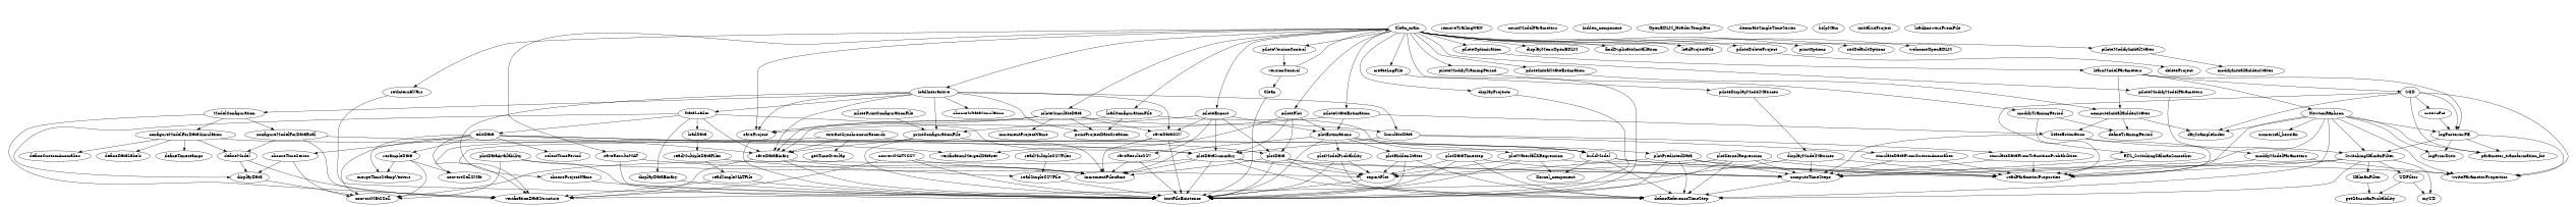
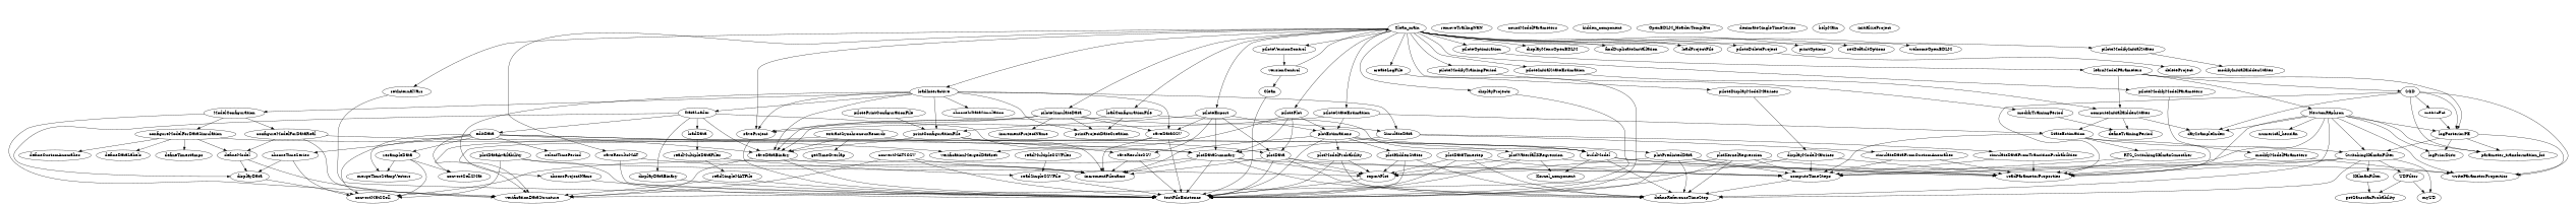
  digraph {
    n1 [label=Clean_main]
    loadConfigurationFile
    piloteSimulateData
    piloteModifyModelParameters
    piloteModifyTrainingPeriod
    piloteOptimization
    createLogFile
    displayMenuOpenBDLM
    displayProjects
    findDuplicateInstallation
    loadInteractive
    loadProjectFile
    piloteDeleteProject
    piloteDisplayModelMatrices
    piloteExport
    printOptions
    saveProject
    saveResultsMAT
    setDefaultOptions
    setInternalVars
    welcomeOpenBDLM
    piloteInitialStateEstimation
    piloteModifyInitialStates
    piloteStateEstimation
    piloteVersionControl
    pilotePlot
    saveDataBinary
    buildModel
    printProjectDateCreation
    SimulateData
    incrementProjectName
    saveDataCSV
    modifyModelParameters
    modifyTrainingPeriod
    learnModelParameters
    testFileExistence
    DataLoader
    ModelConfiguration
    chooseProjectName
    chooseIsDataSimulation
    printConfigurationFile
    deleteProject
    displayModelMatrices
    plotDataSummary
    plotData
    saveResultsCSV
    plotEstimations
    incrementFilename
    computeInitialHiddenStates
    modifyInitialHiddenStates
    StateEstimation
    versionControl
    verificationMergedDataset
    verificationDataStructure
    defineReferenceTimeStep
    readParameterProperties
    writeParameterProperties
    Kernel_component
    simulateDataFromCustomAnomalies
    simulateDataFromTransitionProbabilities
    defineTrainingPeriod
    NewtonRaphson
    logPosteriorPE
    SGD
    displayData
    displayDataBinary
    editData
    loadData
    configureModelForDataReal
    configureModelForDataSimulation
    computeTimeSteps
    convertMat2Cell
    exportPlot
    plotHiddenStates
    plotModelProbability
    plotPredictedData
    plotWaterfallKRegression
    day2sampleIndex
    SwitchingKalmanFilter
    RTS_SwitchingKalmanSmoother
    Clean
    chooseTimeSeries
    mergeTimeStampVectors
    resampleData
    convertCell2Mat
    selectTimePeriod
    readMultipleDataFiles
    readSingleCSVFile
    readSingleMATFile
    extractSynchronousRecords
    getTimeOverlap
    readMultipleCSVFiles
    defineModel
    defineCustomAnomalies
    defineDataLabels
    defineTimestamps
    logPriorDistr
    numerical_hessian
    parameter_transformation_fct
    KalmanFilter
    UDFilter
    myUD
    getGaussianProbability
    metricFct
    convertMAT2CSV
    pilotePrintConfigurationFile
    plotDataAvailability
    plotDataTimestep
    plotKernelRegression
    removeTrailingNaN
    countModelParameters
    hidden_component
    OpenBDLM_HeaderTemplate
    decimateSingleTimeSeries
    helpMain
    initializeProject
-   loadAnswersFromFile
    n1 -> loadConfigurationFile
    n1 -> piloteSimulateData
    n1 -> piloteModifyModelParameters
    n1 -> piloteModifyTrainingPeriod
    n1 -> piloteOptimization
    n1 -> createLogFile
    n1 -> displayMenuOpenBDLM
    n1 -> displayProjects
    n1 -> findDuplicateInstallation
    n1 -> loadInteractive
    n1 -> loadProjectFile
    n1 -> piloteDeleteProject
    n1 -> piloteDisplayModelMatrices
    n1 -> piloteExport
    n1 -> printOptions
    n1 -> saveProject
    n1 -> saveResultsMAT
    n1 -> setDefaultOptions
    n1 -> setInternalVars
    n1 -> welcomeOpenBDLM
    n1 -> piloteInitialStateEstimation
    n1 -> piloteModifyInitialStates
    n1 -> piloteStateEstimation
    n1 -> piloteVersionControl
    n1 -> pilotePlot
    loadConfigurationFile -> saveDataBinary
    loadConfigurationFile -> buildModel
    loadConfigurationFile -> printProjectDateCreation
    piloteSimulateData -> saveProject
    piloteSimulateData -> saveDataBinary
    piloteSimulateData -> printProjectDateCreation
    piloteSimulateData -> SimulateData
    piloteSimulateData -> incrementProjectName
    piloteSimulateData -> saveDataCSV
    piloteModifyModelParameters -> modifyModelParameters
    piloteModifyTrainingPeriod -> modifyTrainingPeriod
    piloteOptimization -> learnModelParameters
    createLogFile -> testFileExistence
    displayProjects -> testFileExistence
    loadInteractive -> saveProject
    loadInteractive -> saveDataBinary
    loadInteractive -> printProjectDateCreation
    loadInteractive -> SimulateData
    loadInteractive -> saveDataCSV
    loadInteractive -> DataLoader
    loadInteractive -> ModelConfiguration
    loadInteractive -> chooseProjectName
    loadInteractive -> chooseIsDataSimulation
    loadInteractive -> printConfigurationFile
    piloteDeleteProject -> deleteProject
    piloteDisplayModelMatrices -> displayModelMatrices
    piloteExport -> saveDataCSV
    piloteExport -> printConfigurationFile
    piloteExport -> plotDataSummary
    piloteExport -> plotData
    piloteExport -> saveResultsCSV
    piloteExport -> plotEstimations
    saveProject -> testFileExistence
    saveResultsMAT -> testFileExistence
    saveResultsMAT -> incrementFilename
    setInternalVars -> testFileExistence
    piloteInitialStateEstimation -> computeInitialHiddenStates
    piloteModifyInitialStates -> modifyInitialHiddenStates
    piloteStateEstimation -> saveProject
    piloteStateEstimation -> plotEstimations
    piloteStateEstimation -> StateEstimation
    piloteVersionControl -> versionControl
    pilotePlot -> plotDataSummary
    pilotePlot -> plotData
    pilotePlot -> plotEstimations
    pilotePlot -> verificationMergedDataset
    saveDataBinary -> testFileExistence
    saveDataBinary -> incrementFilename
    saveDataBinary -> verificationDataStructure
    buildModel -> defineReferenceTimeStep
    buildModel -> readParameterProperties
    buildModel -> writeParameterProperties
    buildModel -> Kernel_component
    SimulateData -> plotDataSummary
    SimulateData -> simulateDataFromCustomAnomalies
    SimulateData -> simulateDataFromTransitionProbabilities
    saveDataCSV -> testFileExistence
    saveDataCSV -> incrementFilename
    saveDataCSV -> verificationDataStructure
    modifyModelParameters -> readParameterProperties
    modifyModelParameters -> writeParameterProperties
    modifyTrainingPeriod -> defineTrainingPeriod
    learnModelParameters -> computeInitialHiddenStates
    learnModelParameters -> NewtonRaphson
    learnModelParameters -> logPosteriorPE
    learnModelParameters -> SGD
    DataLoader -> saveDataBinary
    DataLoader -> plotDataSummary
    DataLoader -> displayData
    DataLoader -> displayDataBinary
    DataLoader -> editData
    DataLoader -> loadData
    ModelConfiguration -> verificationDataStructure
    ModelConfiguration -> configureModelForDataReal
    ModelConfiguration -> configureModelForDataSimulation
    chooseProjectName -> testFileExistence
    printConfigurationFile -> saveDataBinary
-   printConfigurationFile -> testFileExistence
+   printConfigurationFile -> saveResultsCSV
    printConfigurationFile -> incrementFilename
    displayModelMatrices -> verificationDataStructure
    displayModelMatrices -> readParameterProperties
    displayModelMatrices -> computeTimeSteps
    plotDataSummary -> testFileExistence
    plotDataSummary -> incrementFilename
    plotDataSummary -> defineReferenceTimeStep
    plotDataSummary -> computeTimeSteps
    plotDataSummary -> convertMat2Cell
    plotDataSummary -> exportPlot
    plotData -> testFileExistence
    plotData -> incrementFilename
    plotData -> defineReferenceTimeStep
    plotData -> computeTimeSteps
    plotData -> exportPlot
    saveResultsCSV -> testFileExistence
    saveResultsCSV -> incrementFilename
    plotEstimations -> testFileExistence
    plotEstimations -> incrementFilename
    plotEstimations -> plotHiddenStates
    plotEstimations -> plotModelProbability
    plotEstimations -> plotPredictedData
    plotEstimations -> plotWaterfallKRegression
    computeInitialHiddenStates -> StateEstimation
    computeInitialHiddenStates -> defineTrainingPeriod
    computeInitialHiddenStates -> day2sampleIndex
    StateEstimation -> readParameterProperties
    StateEstimation -> computeTimeSteps
    StateEstimation -> SwitchingKalmanFilter
-   modifyTrainingPeriod -> RTS_SwitchingKalmanSmoother
+   StateEstimation -> RTS_SwitchingKalmanSmoother
    versionControl -> n1
    versionControl -> Clean
    simulateDataFromCustomAnomalies -> readParameterProperties
    simulateDataFromCustomAnomalies -> computeTimeSteps
    simulateDataFromTransitionProbabilities -> readParameterProperties
    simulateDataFromTransitionProbabilities -> computeTimeSteps
    NewtonRaphson -> defineReferenceTimeStep
    NewtonRaphson -> readParameterProperties
    NewtonRaphson -> writeParameterProperties
    NewtonRaphson -> logPosteriorPE
    NewtonRaphson -> computeTimeSteps
    NewtonRaphson -> day2sampleIndex
    NewtonRaphson -> SwitchingKalmanFilter
    NewtonRaphson -> logPriorDistr
    NewtonRaphson -> numerical_hessian
    NewtonRaphson -> parameter_transformation_fct
    logPosteriorPE -> writeParameterProperties
    logPosteriorPE -> SwitchingKalmanFilter
    logPosteriorPE -> logPriorDistr
    logPosteriorPE -> parameter_transformation_fct
    SGD -> readParameterProperties
    SGD -> writeParameterProperties
    SGD -> logPosteriorPE
    SGD -> day2sampleIndex
    SGD -> parameter_transformation_fct
    SGD -> metricFct
    displayData -> convertMat2Cell
    displayDataBinary -> testFileExistence
    editData -> saveDataBinary
    editData -> plotDataSummary
    editData -> verificationMergedDataset
    editData -> convertMat2Cell
    editData -> chooseTimeSeries
    editData -> mergeTimeStampVectors
    editData -> resampleData
    editData -> convertCell2Mat
    editData -> selectTimePeriod
    loadData -> readMultipleDataFiles
    configureModelForDataReal -> buildModel
    configureModelForDataReal -> verificationDataStructure
    configureModelForDataReal -> defineModel
    configureModelForDataSimulation -> buildModel
    configureModelForDataSimulation -> defineModel
    configureModelForDataSimulation -> defineCustomAnomalies
    configureModelForDataSimulation -> defineDataLabels
    configureModelForDataSimulation -> defineTimestamps
    computeTimeSteps -> defineReferenceTimeStep
    exportPlot -> testFileExistence
    plotHiddenStates -> testFileExistence
    plotHiddenStates -> defineReferenceTimeStep
    plotHiddenStates -> exportPlot
    plotModelProbability -> testFileExistence
    plotModelProbability -> defineReferenceTimeStep
    plotModelProbability -> exportPlot
    plotPredictedData -> testFileExistence
    plotPredictedData -> defineReferenceTimeStep
    plotPredictedData -> readParameterProperties
    plotPredictedData -> computeTimeSteps
    plotPredictedData -> exportPlot
    plotWaterfallKRegression -> testFileExistence
    plotWaterfallKRegression -> readParameterProperties
    plotWaterfallKRegression -> Kernel_component
    plotWaterfallKRegression -> exportPlot
    SwitchingKalmanFilter -> defineReferenceTimeStep
    SwitchingKalmanFilter -> readParameterProperties
    SwitchingKalmanFilter -> computeTimeSteps
    SwitchingKalmanFilter -> KalmanFilter
    SwitchingKalmanFilter -> UDFilter
    SwitchingKalmanFilter -> myUD
    RTS_SwitchingKalmanSmoother -> readParameterProperties
    RTS_SwitchingKalmanSmoother -> computeTimeSteps
    Clean -> testFileExistence
    chooseTimeSeries -> displayData
    chooseTimeSeries -> convertMat2Cell
    resampleData -> convertMat2Cell
    resampleData -> mergeTimeStampVectors
    resampleData -> convertCell2Mat
    readMultipleDataFiles -> readSingleCSVFile
    readMultipleDataFiles -> readSingleMATFile
    readSingleCSVFile -> testFileExistence
    readSingleMATFile -> testFileExistence
    readSingleMATFile -> verificationDataStructure
    extractSynchronousRecords -> saveDataBinary
    extractSynchronousRecords -> plotData
    extractSynchronousRecords -> verificationDataStructure
    extractSynchronousRecords -> getTimeOverlap
    readMultipleCSVFiles -> readSingleCSVFile
    defineModel -> verificationDataStructure
    defineModel -> displayData
    KalmanFilter -> getGaussianProbability
    UDFilter -> myUD
    UDFilter -> getGaussianProbability
    metricFct -> logPosteriorPE
    convertMAT2CSV -> testFileExistence
    convertMAT2CSV -> incrementFilename
    convertMAT2CSV -> verificationDataStructure
    pilotePrintConfigurationFile -> printConfigurationFile
    plotDataAvailability -> testFileExistence
    plotDataAvailability -> convertMat2Cell
    plotDataAvailability -> exportPlot
    plotDataTimestep -> testFileExistence
    plotDataTimestep -> defineReferenceTimeStep
    plotDataTimestep -> computeTimeSteps
    plotDataTimestep -> exportPlot
    plotKernelRegression -> testFileExistence
    plotKernelRegression -> defineReferenceTimeStep
    plotKernelRegression -> readParameterProperties
    plotKernelRegression -> computeTimeSteps
    plotKernelRegression -> exportPlot
  }
